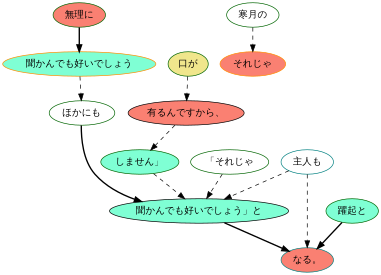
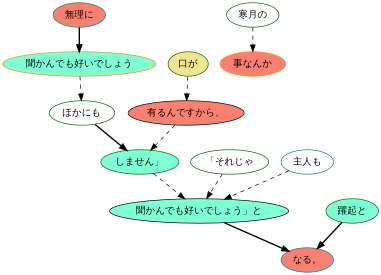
  digraph {
    fontname=Nunito
    node [color=darkgreen fillcolor=salmon fontname=Nunito style=filled]
    edge [fontname=Nunito style=dashed]
    n1 [color=black label="有るんですから、"]
    n2 [fillcolor=aquamarine label="しません」"]
    n3 [fillcolor=khaki label="口が"]
    n4 [color=black fillcolor=aquamarine label="聞かんでも好いでしょう」と"]
-   n5 [label="無理に"]
+   n5 [color=teal label="無理に"]
    n6 [color=darkorange fillcolor=aquamarine label="聞かんでも好いでしょう"]
    n7 [fillcolor=white label="ほかにも"]
    n8 [color=teal label="なる。"]
    n9 [fillcolor=white label="「それじゃ"]
    n10 [fillcolor=white label="寒月の"]
-   n11 [color=darkorange label="それじゃ"]
+   n11 [color=darkorange label="事なんか"]
    n12 [color=teal fillcolor=white label="主人も"]
    n13 [fillcolor=aquamarine label="躍起と"]
    n1 -> n2
    n2 -> n4
    n3 -> n1
    n4 -> n8 [style=bold]
    n5 -> n6 [style=bold]
    n6 -> n7
-   n7 -> n4 [style=bold]
+   n7 -> n2 [style=bold]
    n9 -> n4
    n10 -> n11
    n12 -> n4
-   n12 -> n8
    n13 -> n8 [style=bold]
  }
